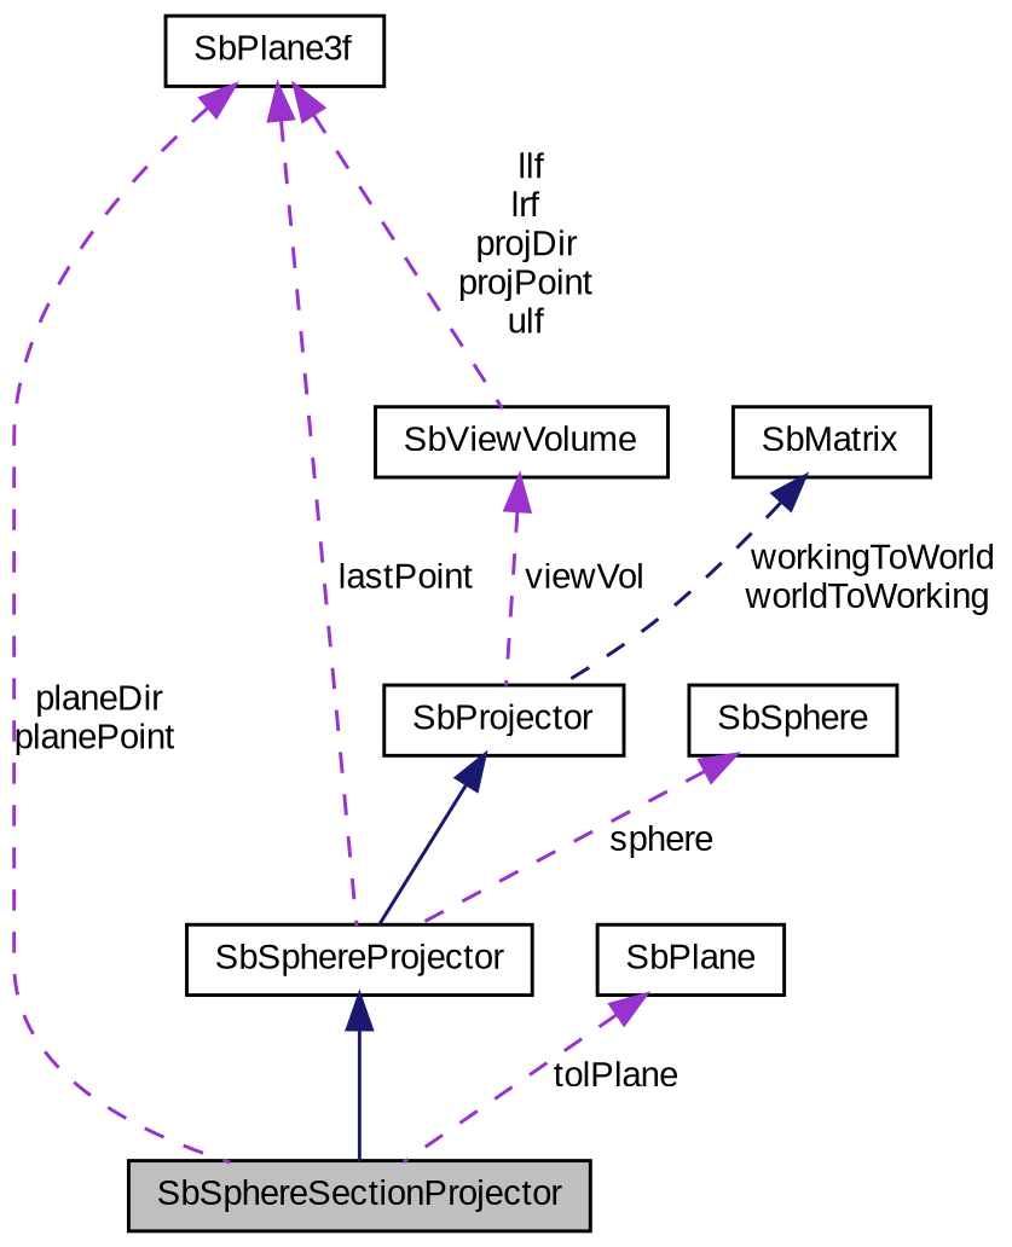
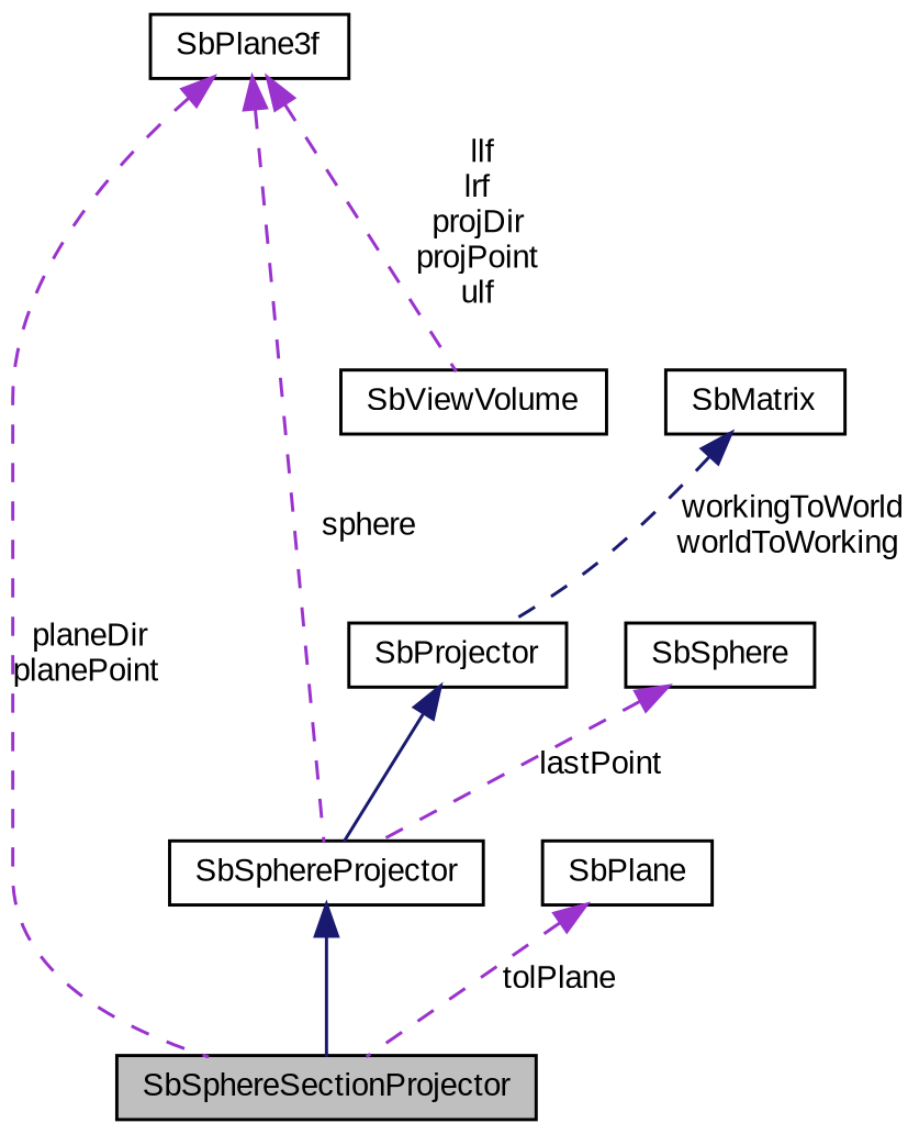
  digraph {
    fontname="Liberation Sans"
    node [color=black fillcolor=white fontname="Liberation Sans" fontsize=10 shape=record style=filled]
    edge [color=darkorchid3 dir=back fontname="Liberation Sans" fontsize=10 labelfontname=Helvetica labelfontsize=10 style=dashed]
    n1 [fillcolor=grey75 fontcolor=black height=0.2 label=SbSphereSectionProjector width=0.4]
    n2 [height=0.2 label=SbSphereProjector width=0.4]
    n3 [height=0.2 label=SbProjector width=0.4]
    n4 [height=0.2 label=SbViewVolume width=0.4]
    n5 [height=0.2 label=SbPlane3f width=0.4]
    n6 [height=0.2 label=SbMatrix width=0.4]
    n7 [height=0.2 label=SbSphere width=0.4]
    n8 [height=0.2 label=SbPlane width=0.4]
    n2 -> n1 [color=midnightblue style=solid]
    n3 -> n2 [color=midnightblue style=solid]
-   n4 -> n3 [label=" viewVol"]
    n5 -> n1 [label=" planeDir\nplanePoint"]
-   n5 -> n2 [label=" lastPoint"]
+   n5 -> n2 [label=" sphere"]
    n5 -> n4 [label=" llf\nlrf\nprojDir\nprojPoint\nulf"]
    n6 -> n3 [color=midnightblue label=" workingToWorld\nworldToWorking"]
-   n7 -> n2 [label=" sphere"]
+   n7 -> n2 [label=" lastPoint"]
    n8 -> n1 [label=" tolPlane"]
  }
